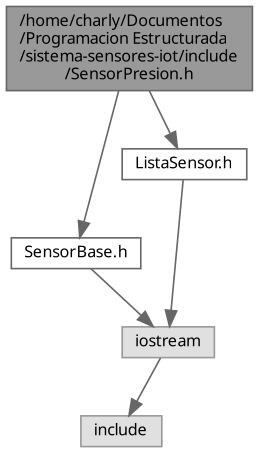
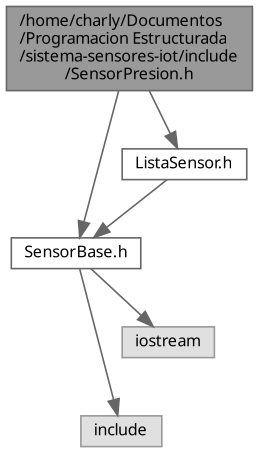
  digraph {
    fontname="Noto Sans"
    node [color=grey40 fillcolor=white fontname="Noto Sans" fontsize=10 shape=box style=filled]
    edge [color=gray40 fontname="Noto Sans" fontsize=10 labelfontname=Helvetica labelfontsize=10 style=solid]
    n1 [color=gray40 fillcolor=grey60 fontcolor=black height=0.2 label="/home/charly/Documentos\l/Programacion Estructurada\l/sistema-sensores-iot/include\l/SensorPresion.h" width=0.4]
    n2 [height=0.2 label="SensorBase.h" width=0.4]
    n3 [height=0.2 label="ListaSensor.h" width=0.4]
    n4 [color=grey60 fillcolor="#E0E0E0" height=0.2 label=iostream width=0.4]
    n5 [color=grey60 fillcolor="#E0E0E0" height=0.2 label=include width=0.4]
    n1 -> n2
    n1 -> n3
    n2 -> n4
-   n4 -> n5
-   n3 -> n4
+   n2 -> n5
+   n3 -> n2
  }
